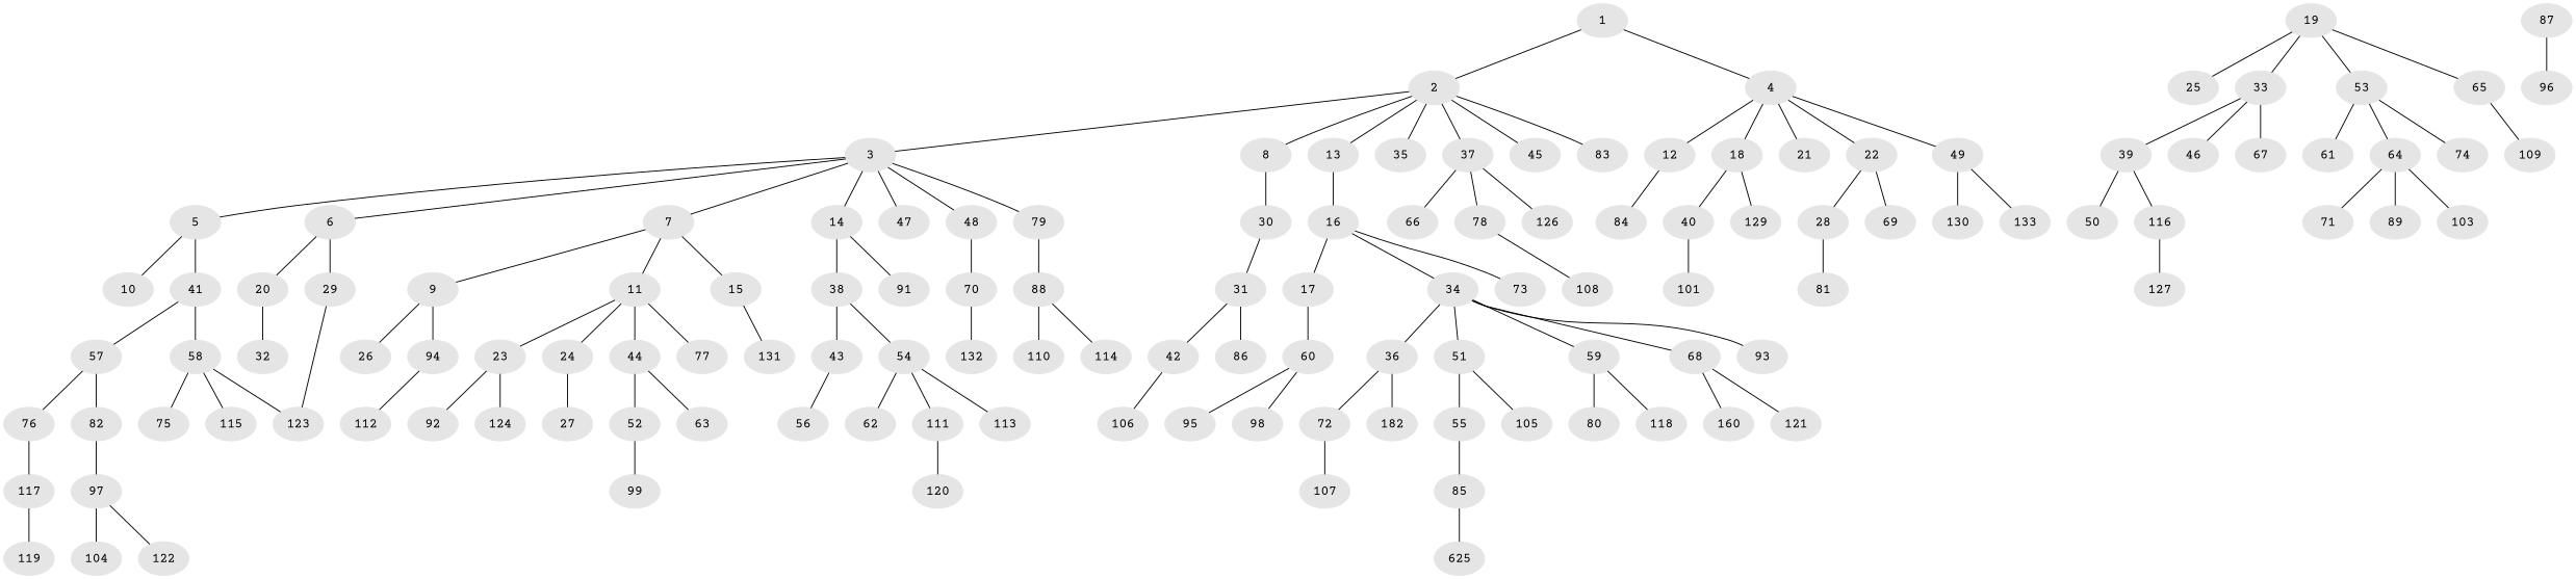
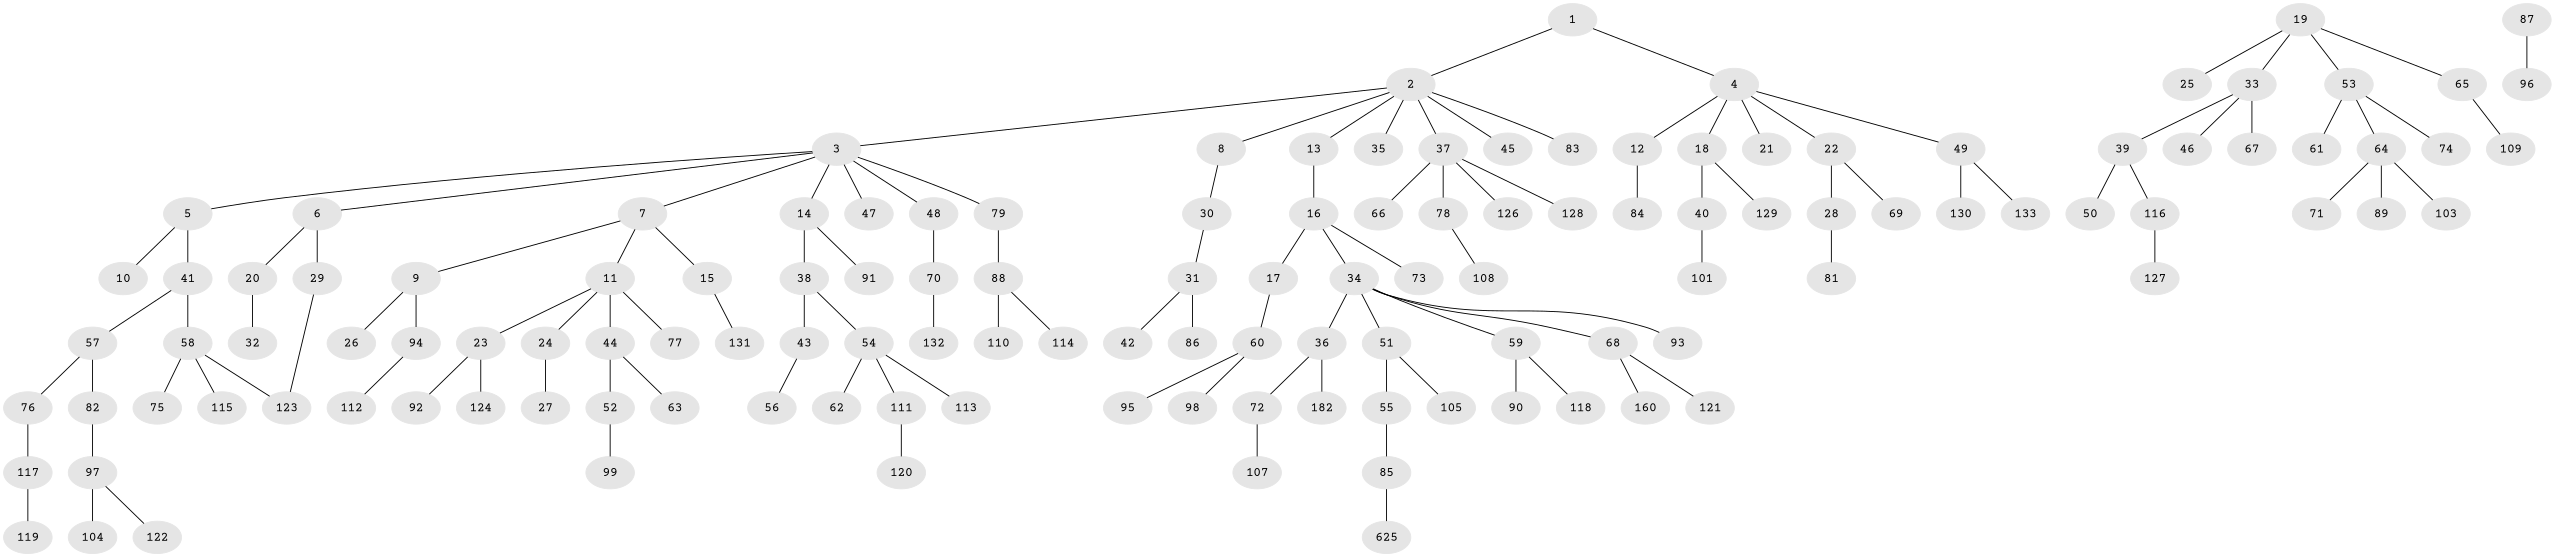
  graph {
    fontname="Courier Prime"
    node [color=gray90 fontname="Courier Prime" style=filled]
    edge [fontname="Courier Prime"]
    1
    2
    4
    3
    8
    13
    35
    37
    45
    83
    12
    18
    21
    22
    49
    5
    6
    7
    14
    47
    48
    79
    30
    16
    66
    78
    126
+   128
    10
    41
    20
    29
    9
    11
    15
    38
    91
    70
    88
    84
    40
    129
    28
    69
    130
    133
    57
    58
    32
    123
    26
    94
    23
    24
    44
    77
    131
    19
    25
    33
    53
    65
    31
    112
    92
    124
    27
    52
    63
    17
    34
    73
    43
    54
    60
    36
    51
    59
    68
    93
    95
    98
    101
    39
    46
    67
    61
    64
    74
    109
    81
    42
    86
-   106
    50
    116
    72
    n98 [label=182]
    55
    105
-   80
+   80 [label=90]
    118
    n103 [label=160]
    121
    107
    108
    56
    62
    111
    113
    127
    76
    82
    75
    115
    99
    132
    85
    71
    89
    103
    120
    n123 [label=625]
    117
    97
    87
    96
    119
    110
    114
    104
    122
    1 -- 2
    1 -- 4
    2 -- 3
    2 -- 8
    2 -- 13
    2 -- 35
    2 -- 37
    2 -- 45
    2 -- 83
    4 -- 12
    4 -- 18
    4 -- 21
    4 -- 22
    4 -- 49
    3 -- 5
    3 -- 6
    3 -- 7
    3 -- 14
    3 -- 47
    3 -- 48
    3 -- 79
    8 -- 30
    13 -- 16
    37 -- 66
    37 -- 78
    37 -- 126
+   37 -- 128
    12 -- 84
    18 -- 40
    18 -- 129
    22 -- 28
    22 -- 69
    49 -- 130
    49 -- 133
    5 -- 10
    5 -- 41
    6 -- 20
    6 -- 29
    7 -- 9
    7 -- 11
    7 -- 15
    14 -- 38
    14 -- 91
    48 -- 70
    79 -- 88
    30 -- 31
    16 -- 17
    16 -- 34
    16 -- 73
    78 -- 108
    41 -- 57
    41 -- 58
    20 -- 32
    29 -- 123
    9 -- 26
    9 -- 94
    11 -- 23
    11 -- 24
    11 -- 44
    11 -- 77
    15 -- 131
    38 -- 43
    38 -- 54
    70 -- 132
    88 -- 110
    88 -- 114
    40 -- 101
    28 -- 81
    57 -- 76
    57 -- 82
    58 -- 123
    58 -- 75
    58 -- 115
    94 -- 112
    23 -- 92
    23 -- 124
    24 -- 27
    44 -- 52
    44 -- 63
    19 -- 25
    19 -- 33
    19 -- 53
    19 -- 65
    33 -- 39
    33 -- 46
    33 -- 67
    53 -- 61
    53 -- 64
    53 -- 74
    65 -- 109
    31 -- 42
    31 -- 86
    52 -- 99
    17 -- 60
    34 -- 36
    34 -- 51
    34 -- 59
    34 -- 68
    34 -- 93
    43 -- 56
    54 -- 62
    54 -- 111
    54 -- 113
    60 -- 95
    60 -- 98
    36 -- 72
    36 -- n98
    51 -- 55
    51 -- 105
    59 -- 80
    59 -- 118
    68 -- n103
    68 -- 121
    39 -- 50
    39 -- 116
    64 -- 71
    64 -- 89
    64 -- 103
-   42 -- 106
    116 -- 127
    72 -- 107
    55 -- 85
    111 -- 120
    76 -- 117
    82 -- 97
    85 -- n123
    117 -- 119
    97 -- 104
    97 -- 122
    87 -- 96
  }
